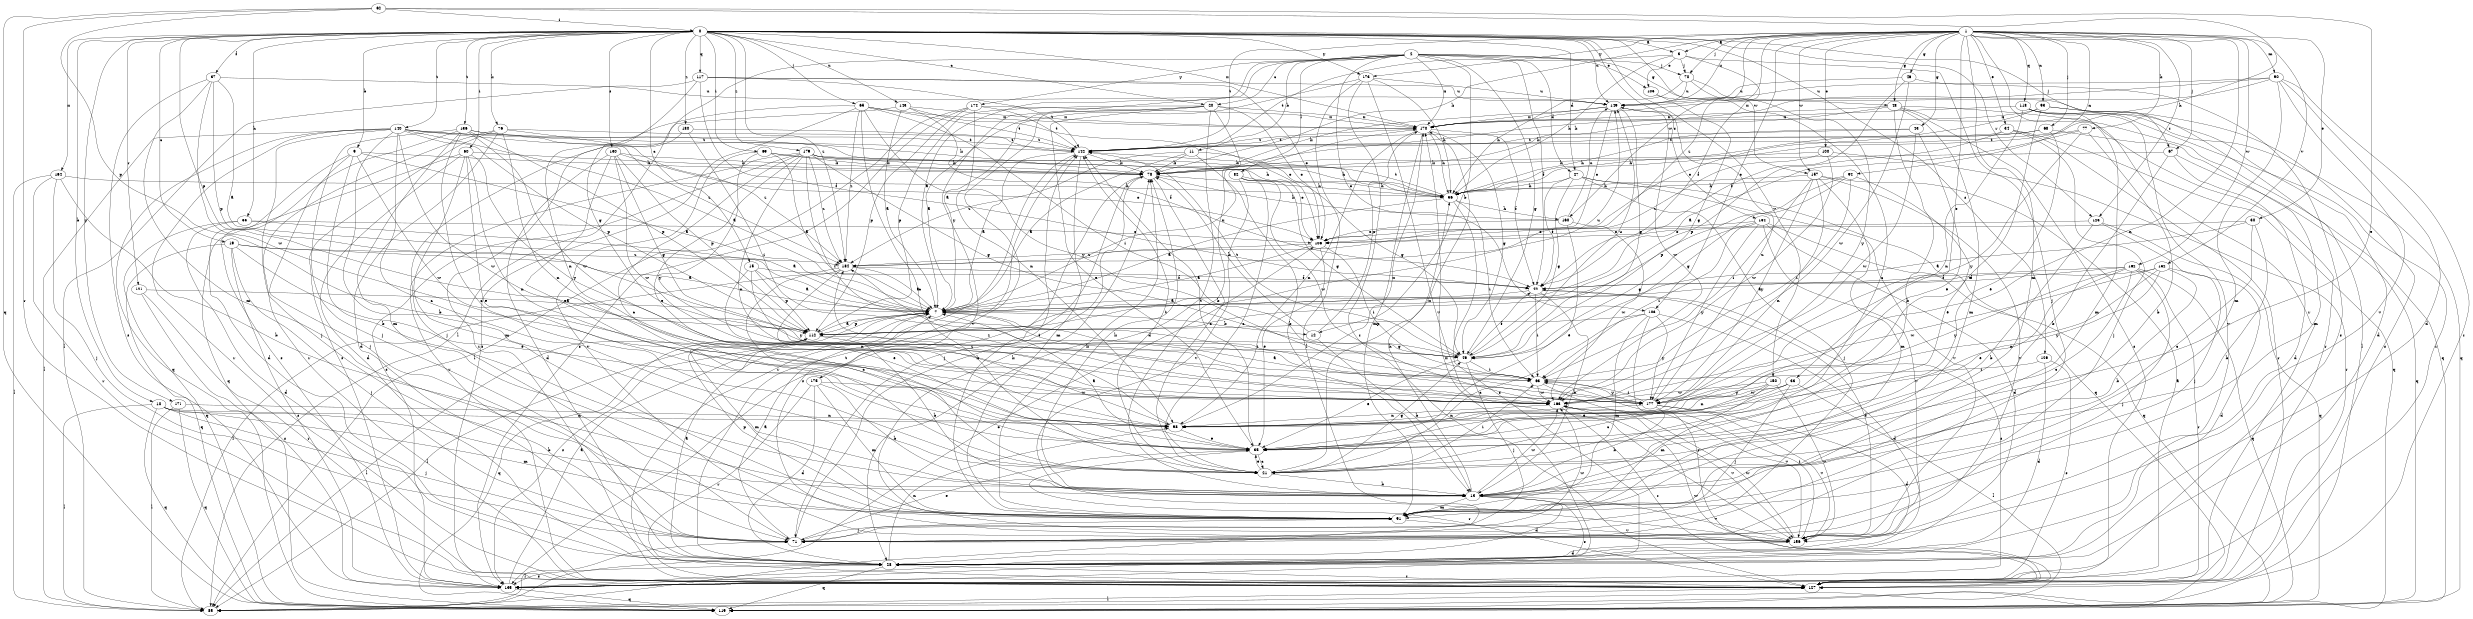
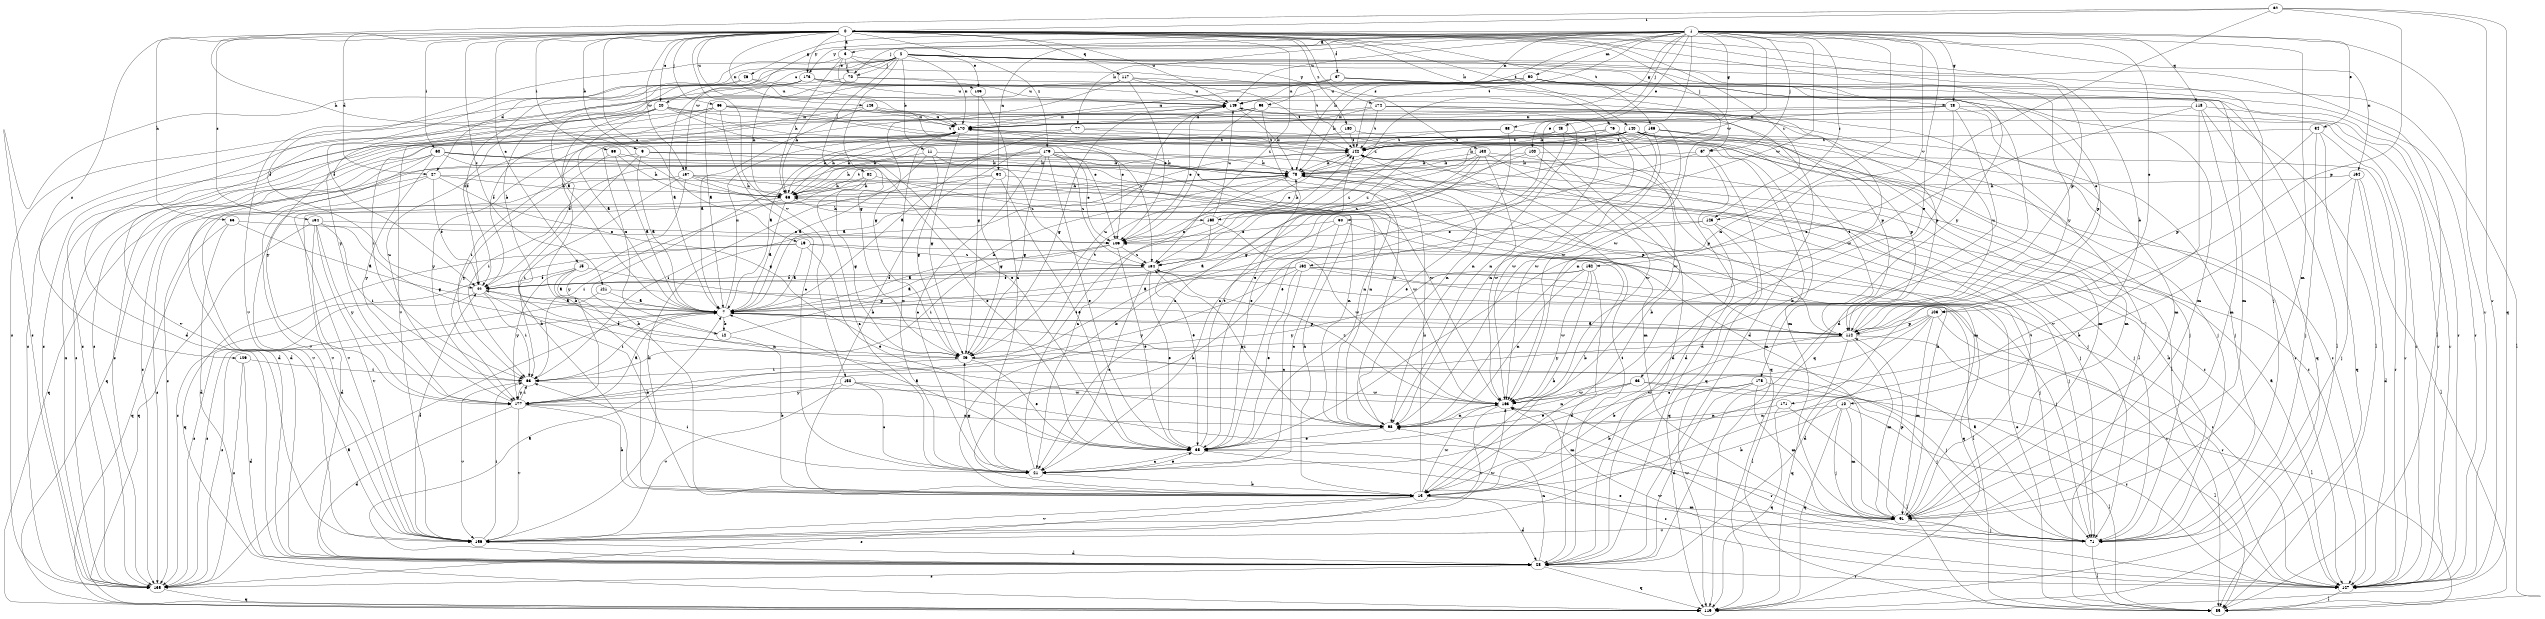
  strict digraph {
    0
    3
    9
    10
    15
    19
    20
    27
    37
    55
    n11 [label=69]
    60
    65
    67
    76
    112
    117
    121
    123
    129
    130
    134
    136
    140
    143
    149
    150
    157
    164
    170
    171
    173
    179
    180
    184
    70
    142
    42
    105
    56
    71
    78
    7
    13
    28
    163
    91
    98
    85
    119
    177
    135
    35
    156
    106
    49
    62
    127
    63
    21
    1
    30
    33
    34
    43
    46
    48
    68
    77
    90
    93
    94
    100
    103
    118
    152
    160
    162
    2
    11
    12
    82
    174
    175
    0 -> 3 [label=a]
    0 -> 9 [label=b]
    0 -> 10 [label=b]
    0 -> 15 [label=c]
    0 -> 19 [label=c]
    0 -> 20 [label=c]
    0 -> 27 [label=d]
    0 -> 37 [label=f]
    0 -> 55 [label=h]
    0 -> n11 [label=i]
    0 -> 60 [label=i]
    0 -> 65 [label=j]
    0 -> 67 [label=j]
    0 -> 76 [label=k]
    0 -> 112 [label=p]
    0 -> 117 [label=q]
    0 -> 121 [label=r]
    0 -> 123 [label=r]
    0 -> 129 [label=s]
    0 -> 130 [label=s]
    0 -> 134 [label=s]
    0 -> 136 [label=t]
    0 -> 140 [label=t]
    0 -> 143 [label=u]
    0 -> 149 [label=u]
    0 -> 150 [label=v]
    0 -> 157 [label=w]
    0 -> 164 [label=x]
    0 -> 170 [label=x]
    0 -> 171 [label=y]
    0 -> 173 [label=y]
    0 -> 179 [label=z]
    0 -> 180 [label=z]
    0 -> 184 [label=z]
    3 -> 70 [label=j]
    3 -> 142 [label=t]
    3 -> 42 [label=f]
    3 -> 105 [label=o]
    3 -> 56 [label=h]
    3 -> 71 [label=j]
    9 -> 71 [label=j]
    9 -> 78 [label=k]
    9 -> 7 [label=a]
    9 -> 13 [label=b]
    9 -> 28 [label=d]
    9 -> 163 [label=w]
    10 -> 71 [label=j]
    10 -> 13 [label=b]
    10 -> 91 [label=m]
    10 -> 98 [label=n]
    10 -> 85 [label=l]
    10 -> 119 [label=q]
    15 -> 112 [label=p]
    15 -> 42 [label=f]
    15 -> 7 [label=a]
    15 -> 98 [label=n]
    15 -> 177 [label=y]
    19 -> 184 [label=z]
    19 -> 71 [label=j]
    19 -> 7 [label=a]
    19 -> 119 [label=q]
    19 -> 135 [label=s]
    19 -> 35 [label=e]
    20 -> 112 [label=p]
    20 -> 170 [label=x]
    20 -> 7 [label=a]
    20 -> 13 [label=b]
    20 -> 28 [label=d]
    20 -> 35 [label=e]
    20 -> 156 [label=v]
    20 -> 106 [label=o]
    27 -> 42 [label=f]
    27 -> 56 [label=h]
    27 -> 71 [label=j]
    27 -> 119 [label=q]
    27 -> 156 [label=v]
    27 -> 49 [label=g]
    37 -> 112 [label=p]
    37 -> 149 [label=u]
    37 -> 7 [label=a]
    37 -> 163 [label=w]
    37 -> 91 [label=m]
    37 -> 135 [label=s]
    55 -> 7 [label=a]
    55 -> 28 [label=d]
    55 -> 119 [label=q]
    55 -> 106 [label=o]
    n11 -> 56 [label=h]
    n11 -> 78 [label=k]
    n11 -> 7 [label=a]
    n11 -> 177 [label=y]
    60 -> 78 [label=k]
    60 -> 28 [label=d]
    60 -> 91 [label=m]
    60 -> 98 [label=n]
    60 -> 119 [label=q]
    60 -> 177 [label=y]
    60 -> 35 [label=e]
-   n11 -> 156 [label=v]
+   60 -> 156 [label=v]
    65 -> 170 [label=x]
    65 -> 184 [label=z]
    65 -> 142 [label=t]
    65 -> 177 [label=y]
    65 -> 135 [label=s]
    65 -> 127 [label=r]
    65 -> 63 [label=i]
    65 -> 21 [label=c]
    67 -> 78 [label=k]
    67 -> 13 [label=b]
    67 -> 28 [label=d]
    67 -> 119 [label=q]
    76 -> 184 [label=z]
    76 -> 142 [label=t]
    76 -> 28 [label=d]
    76 -> 98 [label=n]
    76 -> 135 [label=s]
    76 -> 127 [label=r]
    112 -> 149 [label=u]
    112 -> 7 [label=a]
    112 -> 13 [label=b]
    112 -> 91 [label=m]
    112 -> 85 [label=l]
    112 -> 119 [label=q]
    112 -> 49 [label=g]
    117 -> 149 [label=u]
    117 -> 142 [label=t]
    117 -> 42 [label=f]
    117 -> 85 [label=l]
    117 -> 106 [label=o]
    117 -> 49 [label=g]
    121 -> 7 [label=a]
    121 -> 135 [label=s]
    121 -> 127 [label=r]
    123 -> 71 [label=j]
    123 -> 13 [label=b]
    123 -> 119 [label=q]
    123 -> 106 [label=o]
    129 -> 28 [label=d]
    129 -> 135 [label=s]
    129 -> 63 [label=i]
    130 -> 112 [label=p]
    130 -> 78 [label=k]
    130 -> 28 [label=d]
    130 -> 163 [label=w]
    130 -> 35 [label=e]
    130 -> 106 [label=o]
    130 -> 49 [label=g]
    134 -> 28 [label=d]
    134 -> 119 [label=q]
    134 -> 177 [label=y]
    134 -> 156 [label=v]
    134 -> 106 [label=o]
    134 -> 49 [label=g]
    134 -> 63 [label=i]
    136 -> 112 [label=p]
    136 -> 142 [label=t]
    136 -> 71 [label=j]
    136 -> 78 [label=k]
    136 -> 163 [label=w]
    136 -> 91 [label=m]
    136 -> 135 [label=s]
    136 -> 21 [label=c]
-   140 -> 112 [label=p]
+   140 -> 112 [label=t]
    140 -> 184 [label=z]
    140 -> 142 [label=t]
    140 -> 56 [label=h]
    140 -> 71 [label=j]
    140 -> 7 [label=a]
    140 -> 13 [label=b]
    140 -> 163 [label=w]
    140 -> 85 [label=l]
    140 -> 119 [label=q]
    140 -> 127 [label=r]
    140 -> 21 [label=c]
    143 -> 170 [label=x]
    143 -> 42 [label=f]
    143 -> 7 [label=a]
    143 -> 98 [label=n]
    143 -> 106 [label=o]
    149 -> 170 [label=x]
    149 -> 78 [label=k]
    149 -> 163 [label=w]
    149 -> 106 [label=o]
    149 -> 49 [label=g]
    150 -> 163 [label=w]
    150 -> 91 [label=m]
    150 -> 177 [label=y]
    150 -> 156 [label=v]
    150 -> 21 [label=c]
    157 -> 56 [label=h]
    157 -> 91 [label=m]
    157 -> 98 [label=n]
    157 -> 177 [label=y]
    157 -> 156 [label=v]
    157 -> 127 [label=a]
    157 -> 63 [label=i]
    164 -> 56 [label=h]
    164 -> 71 [label=j]
    164 -> 13 [label=b]
    164 -> 85 [label=l]
-   164 -> 127 [label=r]
+   164 -> 127 [label=d]
    170 -> 142 [label=t]
    170 -> 42 [label=f]
    170 -> 56 [label=h]
    170 -> 91 [label=m]
    170 -> 98 [label=n]
    170 -> 49 [label=g]
    171 -> 98 [label=n]
    171 -> 85 [label=l]
    171 -> 119 [label=q]
    173 -> 149 [label=u]
    173 -> 56 [label=h]
    173 -> 7 [label=a]
    173 -> 85 [label=l]
    173 -> 156 [label=v]
    173 -> 127 [label=r]
    179 -> 184 [label=z]
    179 -> 56 [label=h]
    179 -> 78 [label=k]
    179 -> 98 [label=n]
    179 -> 135 [label=s]
    179 -> 35 [label=e]
    179 -> 106 [label=o]
    179 -> 49 [label=g]
    179 -> 127 [label=r]
    179 -> 63 [label=i]
    179 -> 21 [label=c]
    180 -> 142 [label=t]
    180 -> 71 [label=j]
    180 -> 63 [label=i]
    184 -> 42 [label=f]
    184 -> 7 [label=a]
    184 -> 85 [label=l]
    184 -> 35 [label=e]
    184 -> 21 [label=c]
    70 -> 149 [label=u]
    70 -> 56 [label=h]
    70 -> 85 [label=l]
    70 -> 177 [label=y]
    142 -> 78 [label=k]
    142 -> 7 [label=a]
    142 -> 91 [label=m]
    142 -> 127 [label=r]
    42 -> 7 [label=a]
    42 -> 13 [label=b]
    42 -> 135 [label=s]
    42 -> 63 [label=i]
    105 -> 49 [label=g]
    105 -> 21 [label=c]
    56 -> 142 [label=t]
    56 -> 7 [label=a]
    56 -> 135 [label=s]
    56 -> 63 [label=i]
    56 -> 160 [label=h]
    71 -> 78 [label=k]
    71 -> 7 [label=a]
    71 -> 163 [label=w]
    71 -> 85 [label=l]
    71 -> 35 [label=e]
    78 -> 56 [label=h]
    78 -> 71 [label=j]
    78 -> 135 [label=s]
    78 -> 21 [label=c]
    7 -> 112 [label=p]
    7 -> 170 [label=x]
    7 -> 85 [label=l]
    7 -> 135 [label=s]
    7 -> 63 [label=i]
    7 -> 12 [label=b]
    13 -> 56 [label=h]
    13 -> 78 [label=k]
    13 -> 28 [label=d]
    13 -> 163 [label=w]
    13 -> 91 [label=m]
    13 -> 135 [label=s]
    13 -> 156 [label=v]
    28 -> 142 [label=t]
    28 -> 7 [label=a]
    28 -> 98 [label=n]
    28 -> 119 [label=q]
    28 -> 135 [label=s]
    28 -> 127 [label=r]
    163 -> 184 [label=z]
    163 -> 98 [label=n]
    163 -> 156 [label=v]
    163 -> 127 [label=r]
    91 -> 112 [label=p]
    91 -> 142 [label=t]
    91 -> 71 [label=j]
    91 -> 78 [label=k]
    91 -> 156 [label=v]
    98 -> 170 [label=x]
    98 -> 184 [label=z]
    98 -> 35 [label=e]
    85 -> 106 [label=o]
    177 -> 149 [label=u]
    177 -> 7 [label=a]
    177 -> 13 [label=b]
    177 -> 28 [label=d]
    177 -> 98 [label=n]
    177 -> 156 [label=v]
    177 -> 63 [label=i]
    135 -> 170 [label=x]
    135 -> 7 [label=a]
    135 -> 119 [label=q]
    35 -> 142 [label=t]
    35 -> 7 [label=a]
    35 -> 127 [label=r]
    35 -> 21 [label=c]
    156 -> 42 [label=f]
    156 -> 78 [label=k]
    156 -> 28 [label=d]
    156 -> 163 [label=w]
    156 -> 63 [label=i]
    106 -> 184 [label=z]
    106 -> 7 [label=a]
    106 -> 35 [label=e]
    106 -> 63 [label=i]
    49 -> 149 [label=u]
    49 -> 142 [label=t]
    49 -> 42 [label=f]
    49 -> 71 [label=j]
    49 -> 35 [label=e]
    49 -> 63 [label=i]
    62 -> 0 [label=i]
    62 -> 112 [label=p]
    62 -> 56 [label=h]
    62 -> 119 [label=q]
    62 -> 35 [label=e]
    62 -> 127 [label=r]
    127 -> 163 [label=w]
    127 -> 85 [label=l]
    63 -> 163 [label=w]
    63 -> 177 [label=y]
    63 -> 156 [label=v]
    21 -> 170 [label=x]
    21 -> 142 [label=t]
    21 -> 13 [label=b]
    21 -> 35 [label=e]
    21 -> 49 [label=g]
    21 -> 63 [label=i]
    1 -> 3 [label=a]
    1 -> 67 [label=j]
    1 -> 123 [label=r]
    1 -> 149 [label=u]
    1 -> 157 [label=w]
    1 -> 173 [label=y]
    1 -> 184 [label=z]
    1 -> 70 [label=j]
    1 -> 142 [label=t]
    1 -> 78 [label=k]
    1 -> 91 [label=m]
    1 -> 98 [label=n]
    1 -> 127 [label=r]
    1 -> 30 [label=e]
    1 -> 33 [label=e]
    1 -> 34 [label=e]
    1 -> 43 [label=g]
    1 -> 46 [label=g]
    1 -> 48 [label=g]
    1 -> 68 [label=j]
    1 -> 77 [label=k]
    1 -> 90 [label=m]
    1 -> 93 [label=n]
    1 -> 94 [label=n]
    1 -> 100 [label=o]
    1 -> 103 [label=o]
    1 -> 118 [label=q]
    1 -> 152 [label=v]
    1 -> 160 [label=w]
    1 -> 162 [label=w]
    30 -> 7 [label=a]
    30 -> 13 [label=b]
    30 -> 106 [label=o]
    30 -> 21 [label=c]
    33 -> 71 [label=j]
    33 -> 163 [label=w]
    33 -> 98 [label=n]
    33 -> 85 [label=l]
    33 -> 35 [label=e]
    34 -> 112 [label=p]
    34 -> 142 [label=t]
    34 -> 71 [label=j]
    34 -> 119 [label=q]
    34 -> 127 [label=r]
    43 -> 142 [label=t]
    43 -> 56 [label=h]
    43 -> 163 [label=w]
    43 -> 35 [label=e]
    46 -> 149 [label=u]
    46 -> 42 [label=f]
    46 -> 163 [label=w]
    46 -> 135 [label=s]
    48 -> 170 [label=x]
    48 -> 78 [label=k]
    48 -> 13 [label=b]
    48 -> 91 [label=m]
    48 -> 119 [label=q]
    48 -> 135 [label=s]
    48 -> 127 [label=r]
    68 -> 142 [label=t]
    68 -> 56 [label=h]
    68 -> 91 [label=m]
    68 -> 35 [label=e]
    77 -> 142 [label=t]
    77 -> 7 [label=a]
    77 -> 13 [label=b]
    77 -> 177 [label=y]
    90 -> 149 [label=u]
    90 -> 170 [label=x]
    90 -> 78 [label=k]
    90 -> 28 [label=d]
    90 -> 91 [label=m]
    90 -> 156 [label=v]
    90 -> 127 [label=r]
    93 -> 170 [label=x]
    93 -> 28 [label=d]
    93 -> 135 [label=s]
    93 -> 35 [label=e]
    93 -> 106 [label=o]
    94 -> 112 [label=p]
    94 -> 56 [label=h]
    94 -> 35 [label=e]
    94 -> 49 [label=g]
    94 -> 63 [label=i]
    100 -> 184 [label=z]
    100 -> 78 [label=k]
    100 -> 163 [label=w]
    100 -> 127 [label=r]
    103 -> 112 [label=p]
    103 -> 28 [label=d]
    103 -> 91 [label=m]
    103 -> 177 [label=y]
    103 -> 127 [label=r]
    103 -> 21 [label=c]
    118 -> 170 [label=x]
    118 -> 91 [label=m]
    118 -> 98 [label=n]
    118 -> 119 [label=q]
    118 -> 156 [label=v]
    118 -> 127 [label=r]
    152 -> 42 [label=f]
    152 -> 13 [label=b]
    152 -> 28 [label=d]
    152 -> 163 [label=w]
    152 -> 98 [label=n]
    152 -> 177 [label=y]
    160 -> 149 [label=u]
    160 -> 78 [label=k]
    160 -> 163 [label=w]
    160 -> 35 [label=e]
    160 -> 106 [label=o]
    162 -> 42 [label=f]
    162 -> 71 [label=j]
    162 -> 7 [label=a]
    162 -> 119 [label=q]
    162 -> 177 [label=y]
    162 -> 35 [label=e]
    162 -> 127 [label=r]
    162 -> 21 [label=c]
    2 -> 20 [label=c]
    2 -> 27 [label=d]
    2 -> 170 [label=x]
    2 -> 70 [label=j]
    2 -> 42 [label=f]
    2 -> 105 [label=o]
    2 -> 7 [label=a]
    2 -> 85 [label=l]
    2 -> 49 [label=g]
    2 -> 48 [label=g]
    2 -> 103 [label=o]
    2 -> 11 [label=b]
    2 -> 12 [label=b]
    2 -> 82 [label=l]
    2 -> 174 [label=y]
    2 -> 175 [label=y]
    11 -> 184 [label=z]
    11 -> 78 [label=k]
    11 -> 7 [label=a]
    11 -> 13 [label=b]
    11 -> 49 [label=g]
    12 -> 170 [label=x]
    12 -> 78 [label=k]
    12 -> 13 [label=b]
    82 -> 56 [label=h]
    82 -> 163 [label=w]
    82 -> 156 [label=v]
    82 -> 49 [label=g]
    82 -> 21 [label=c]
    174 -> 112 [label=p]
    174 -> 170 [label=x]
    174 -> 142 [label=t]
    174 -> 98 [label=n]
    174 -> 85 [label=l]
    174 -> 135 [label=s]
    175 -> 13 [label=b]
    175 -> 28 [label=d]
    175 -> 163 [label=w]
    175 -> 91 [label=m]
    175 -> 127 [label=r]
  }
